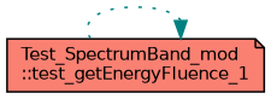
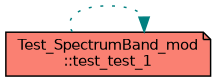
  digraph {
    rankdir=LR
    fontname="DejaVu Sans"
-   n1 [color=black fillcolor=salmon fontcolor=black fontname="DejaVu Sans" fontsize=10 height=0.2 label="Test_SpectrumBand_mod\l::test_getEnergyFluence_1" shape=note style=filled width=0.4]
+   n1 [color=black fillcolor=salmon fontcolor=black fontname="DejaVu Sans" fontsize=10 height=0.2 label="Test_SpectrumBand_mod\l::test_test_1" shape=note style=filled width=0.4]
    n1 -> n1 [color=teal fontname="DejaVu Sans" fontsize=10 labelfontname=Helvetica labelfontsize=10 style=dotted]
  }
